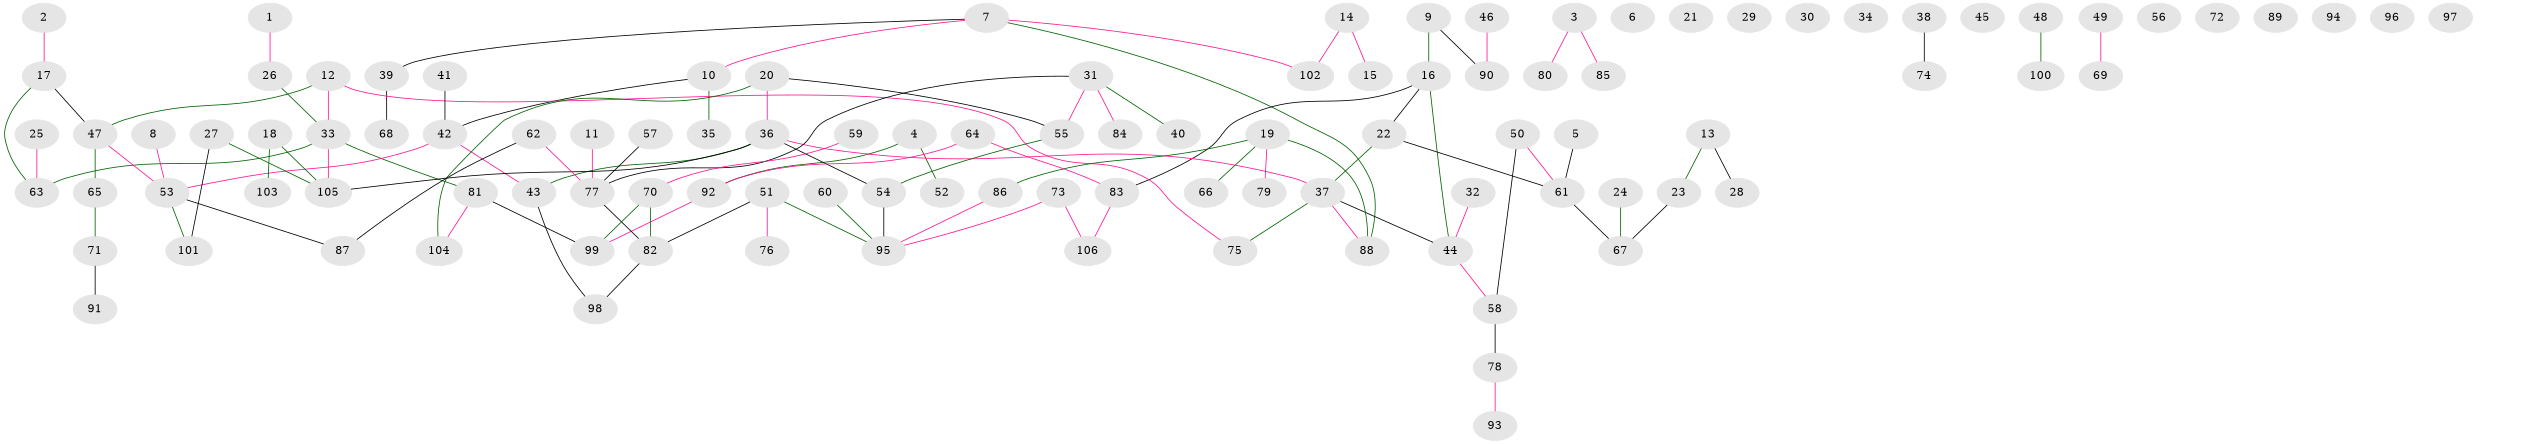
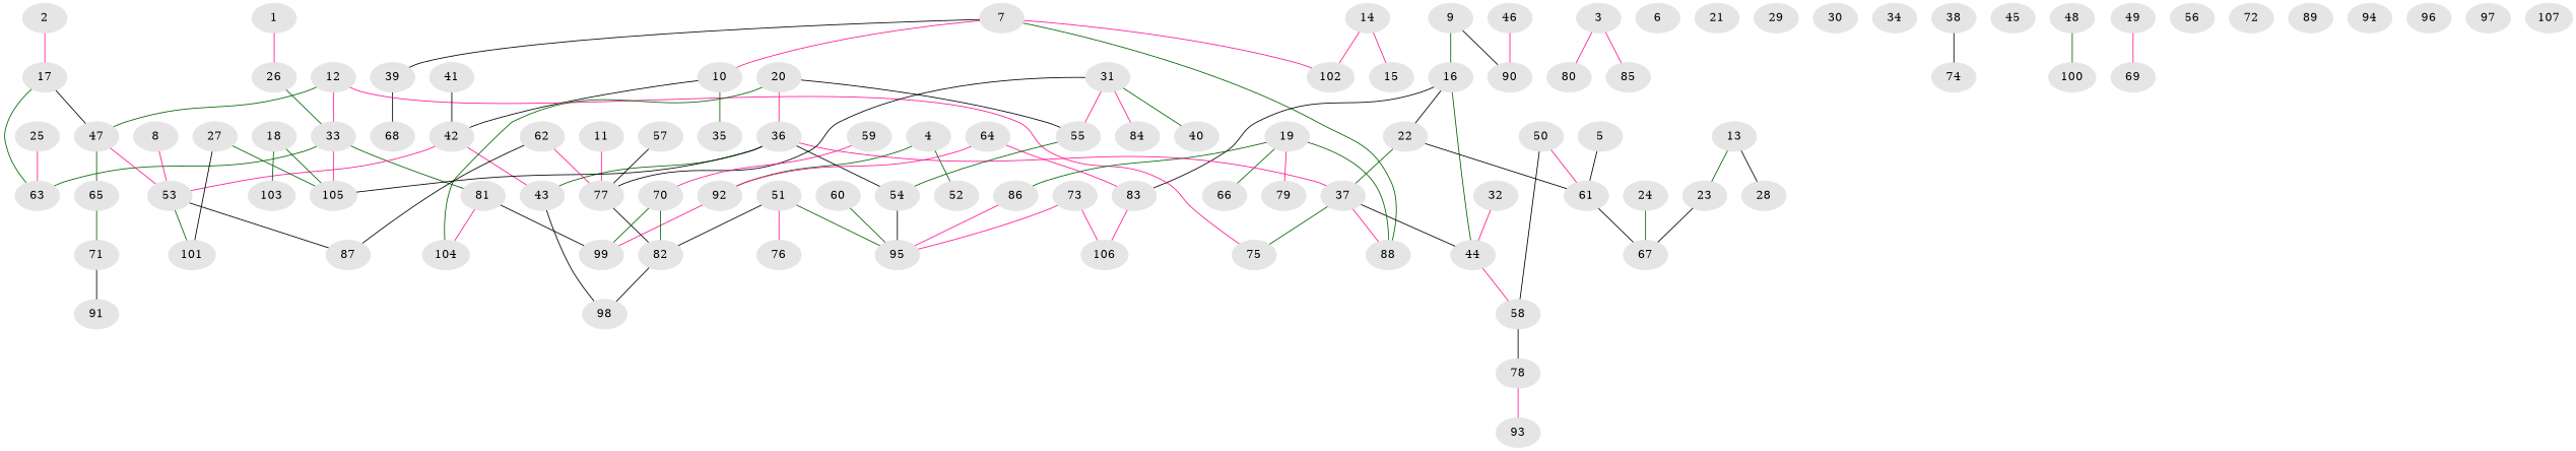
  graph {
    node [color=gray90 style=filled]
    edge [color=deeppink]
    1
    26
    33
    2
    17
    47
    63
    3
    80
    85
    4
    52
    92
    99
    5
    61
    67
    6
    7
    10
    39
    88
    102
    35
    42
    68
    8
    53
    101
    87
    9
    16
    90
    22
    44
    83
    43
    11
    77
    82
    12
    75
    105
    81
    65
    13
    23
    28
    14
    15
    37
    58
    106
    18
    103
    19
    66
    79
    86
    95
    20
    36
    55
    104
    54
    21
    24
    25
    27
    29
    30
    31
    40
    84
    32
    34
    98
    38
    74
    41
    78
    45
    46
    71
    48
    100
    49
    69
    50
    51
    76
    56
    57
    93
    59
    70
    60
    62
    64
    91
    72
    73
    89
    94
    96
    97
+   107
    1 -- 26
    26 -- 33 [color=darkgreen]
    33 -- 63 [color=darkgreen]
    33 -- 105
    33 -- 81 [color=darkgreen]
    2 -- 17
    17 -- 47 [color=black]
    17 -- 63 [color=darkgreen]
    47 -- 53
    47 -- 65 [color=darkgreen]
    3 -- 80
    3 -- 85
    4 -- 52 [color=darkgreen]
    4 -- 92 [color=darkgreen]
    92 -- 99
    5 -- 61 [color=black]
    61 -- 67 [color=black]
    7 -- 10
    7 -- 39 [color=black]
    7 -- 88 [color=darkgreen]
    7 -- 102
    10 -- 35 [color=darkgreen]
    10 -- 42 [color=black]
    39 -- 68 [color=black]
    42 -- 53
    42 -- 43
    8 -- 53
    53 -- 101 [color=darkgreen]
    53 -- 87 [color=black]
    9 -- 16 [color=darkgreen]
    9 -- 90 [color=black]
    16 -- 22 [color=black]
    16 -- 44 [color=darkgreen]
    16 -- 83 [color=black]
    22 -- 61 [color=black]
    22 -- 37 [color=darkgreen]
    44 -- 58
    83 -- 106
    43 -- 98 [color=black]
    11 -- 77
    77 -- 82 [color=black]
    82 -- 98 [color=black]
    12 -- 33
    12 -- 47 [color=darkgreen]
    12 -- 75
    81 -- 99 [color=black]
    81 -- 104
    65 -- 71 [color=darkgreen]
    13 -- 23 [color=darkgreen]
    13 -- 28 [color=black]
    23 -- 67 [color=black]
    14 -- 102
    14 -- 15
    37 -- 88
    37 -- 44 [color=black]
    37 -- 75 [color=darkgreen]
    58 -- 78 [color=black]
    18 -- 105 [color=darkgreen]
    18 -- 103 [color=darkgreen]
    19 -- 88 [color=darkgreen]
    19 -- 66 [color=darkgreen]
    19 -- 79
    19 -- 86 [color=darkgreen]
    86 -- 95
    20 -- 36
    20 -- 55 [color=black]
    20 -- 104 [color=darkgreen]
    36 -- 43 [color=darkgreen]
    36 -- 105 [color=black]
    36 -- 37
    36 -- 54 [color=black]
    55 -- 54 [color=darkgreen]
    54 -- 95 [color=black]
    24 -- 67 [color=darkgreen]
    25 -- 63
    27 -- 101 [color=black]
    27 -- 105 [color=darkgreen]
    31 -- 77 [color=black]
    31 -- 55
    31 -- 40 [color=darkgreen]
    31 -- 84
    32 -- 44
    38 -- 74 [color=black]
    41 -- 42 [color=black]
    78 -- 93
    46 -- 90
    71 -- 91 [color=black]
    48 -- 100 [color=darkgreen]
    49 -- 69
    50 -- 61
    50 -- 58 [color=black]
    51 -- 82 [color=black]
    51 -- 95 [color=darkgreen]
    51 -- 76
    57 -- 77 [color=black]
    59 -- 70
    70 -- 99 [color=darkgreen]
    70 -- 82 [color=darkgreen]
    60 -- 95 [color=darkgreen]
    62 -- 87 [color=black]
    62 -- 77
    64 -- 92
    64 -- 83
    73 -- 106
    73 -- 95
  }
